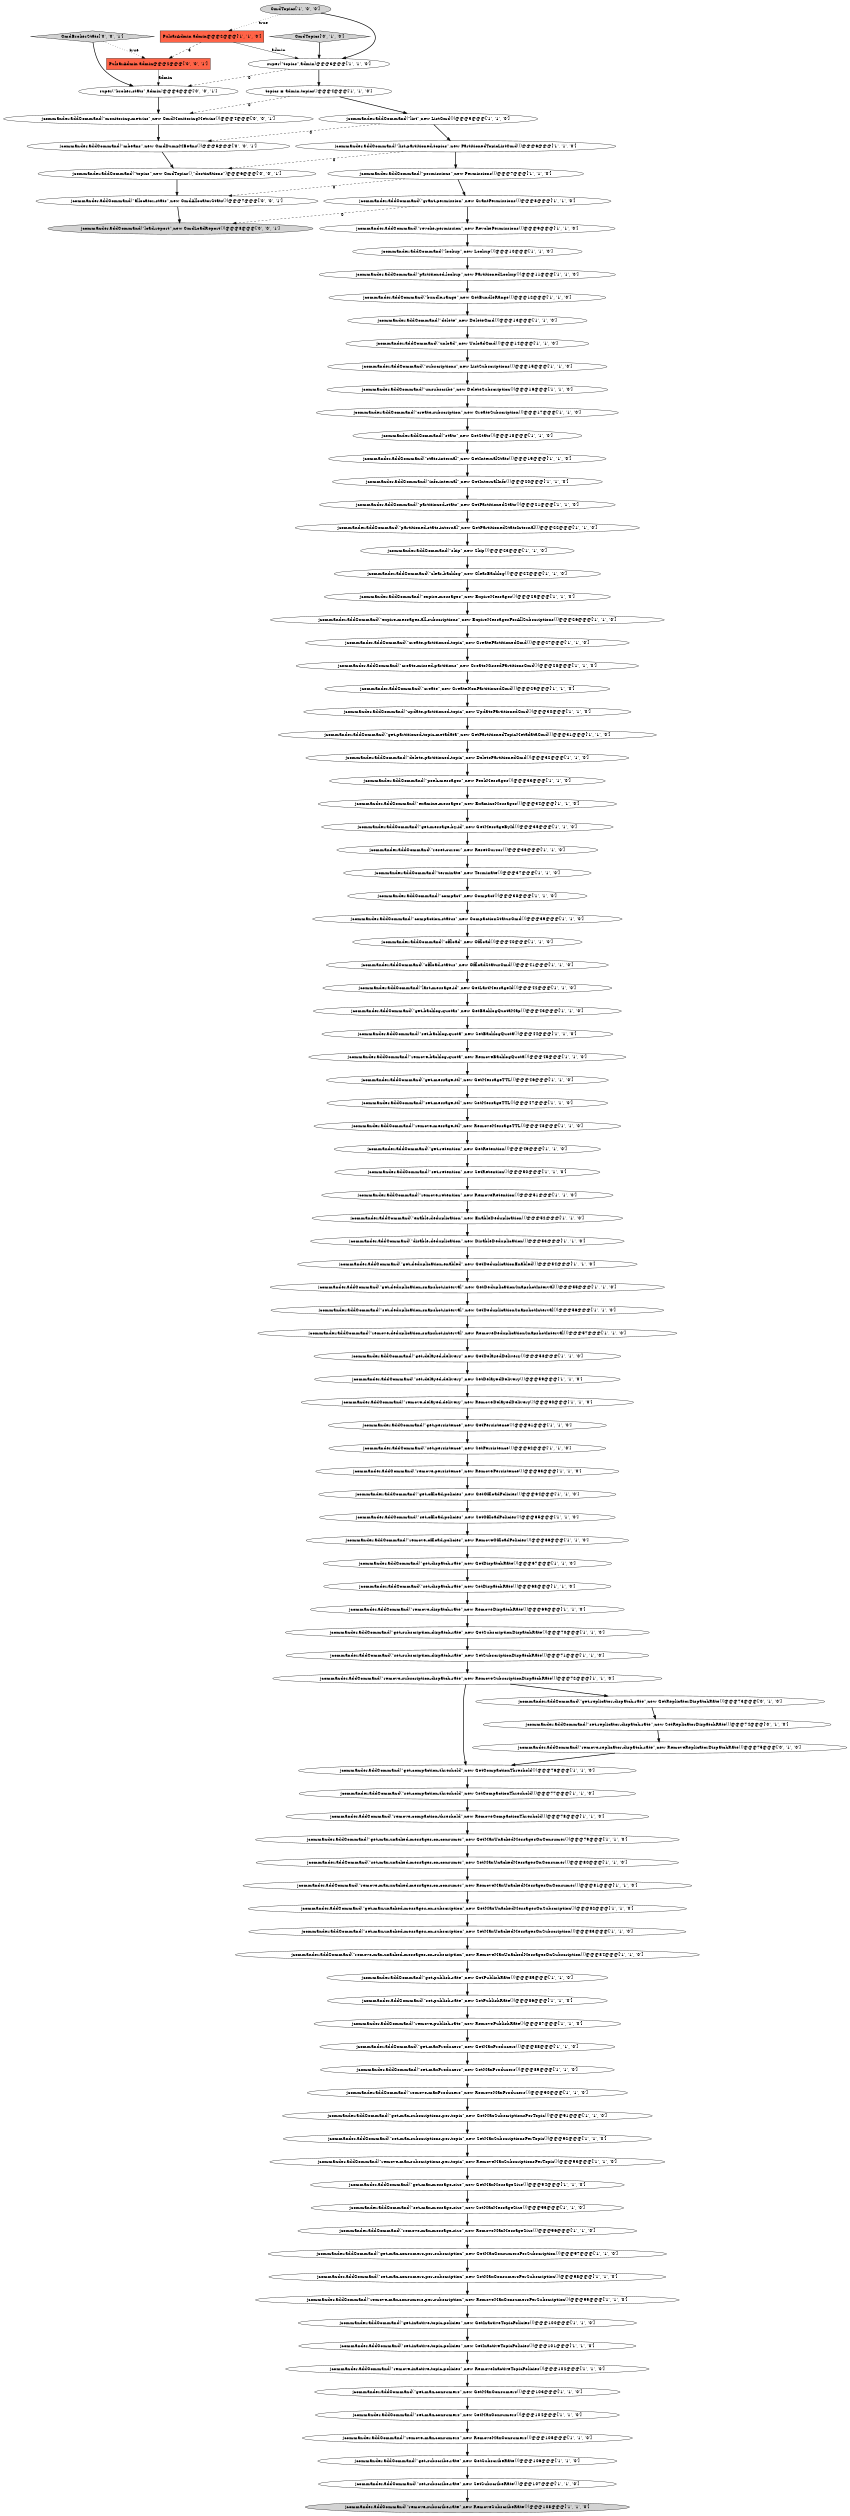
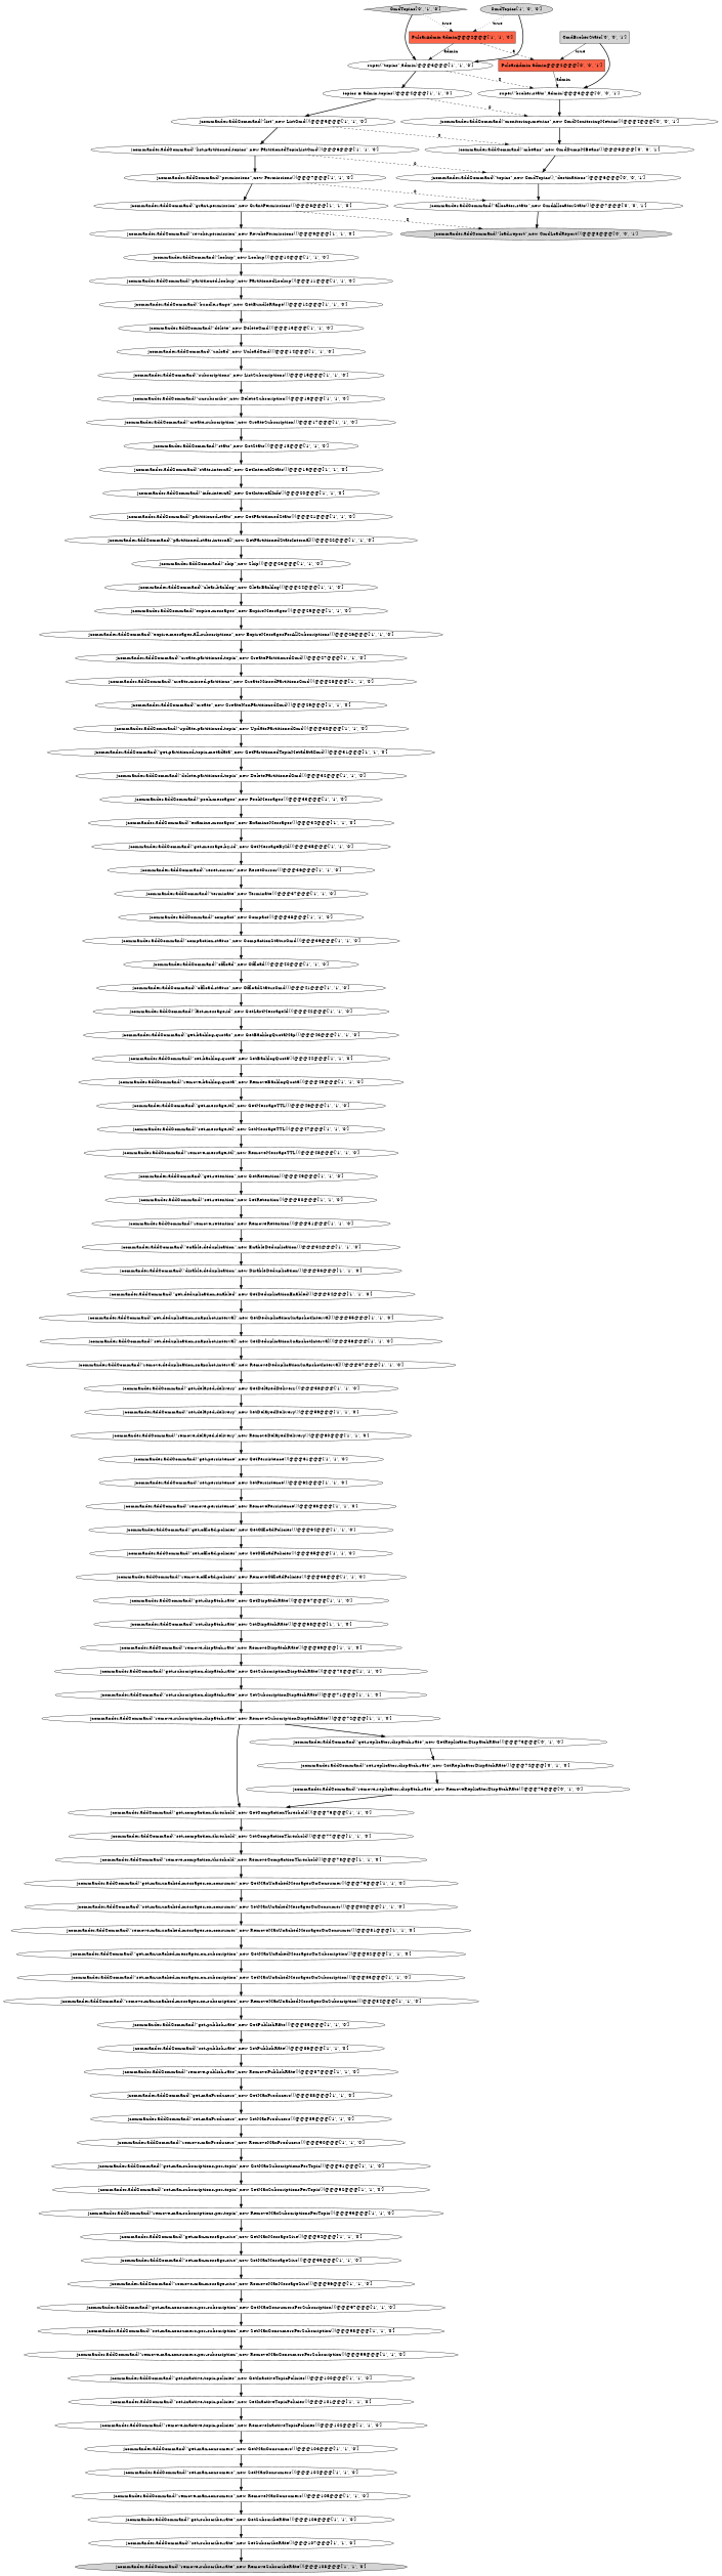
  digraph {
    node [fillcolor=white shape=ellipse style=filled]
    edge [style=bold]
    n1 [label="jcommander.addCommand(\"create-missed-partitions\",new CreateMissedPartitionsCmd())@@@28@@@['1', '1', '0']"]
    n2 [label="jcommander.addCommand(\"create\",new CreateNonPartitionedCmd())@@@29@@@['1', '1', '0']"]
    n3 [label="jcommander.addCommand(\"update-partitioned-topic\",new UpdatePartitionedCmd())@@@30@@@['1', '1', '0']"]
    n4 [label="jcommander.addCommand(\"get-partitioned-topic-metadata\",new GetPartitionedTopicMetadataCmd())@@@31@@@['1', '1', '0']"]
    n5 [label="jcommander.addCommand(\"delete-partitioned-topic\",new DeletePartitionedCmd())@@@32@@@['1', '1', '0']"]
    n6 [label="jcommander.addCommand(\"peek-messages\",new PeekMessages())@@@33@@@['1', '1', '0']"]
    n7 [label="jcommander.addCommand(\"get-max-consumers-per-subscription\",new GetMaxConsumersPerSubscription())@@@97@@@['1', '1', '0']"]
    n8 [label="jcommander.addCommand(\"set-max-consumers-per-subscription\",new SetMaxConsumersPerSubscription())@@@98@@@['1', '1', '0']"]
    n9 [label="jcommander.addCommand(\"remove-max-consumers-per-subscription\",new RemoveMaxConsumersPerSubscription())@@@99@@@['1', '1', '0']"]
    n10 [label="jcommander.addCommand(\"get-deduplication-enabled\",new GetDeduplicationEnabled())@@@54@@@['1', '1', '0']"]
    n11 [label="jcommander.addCommand(\"get-deduplication-snapshot-interval\",new GetDeduplicationSnapshotInterval())@@@55@@@['1', '1', '0']"]
    n12 [label="jcommander.addCommand(\"set-deduplication-snapshot-interval\",new SetDeduplicationSnapshotInterval())@@@56@@@['1', '1', '0']"]
    n13 [label="jcommander.addCommand(\"expire-messages-all-subscriptions\",new ExpireMessagesForAllSubscriptions())@@@26@@@['1', '1', '0']"]
    n14 [label="jcommander.addCommand(\"create-partitioned-topic\",new CreatePartitionedCmd())@@@27@@@['1', '1', '0']"]
    n15 [label="jcommander.addCommand(\"set-max-unacked-messages-on-consumer\",new SetMaxUnackedMessagesOnConsumer())@@@80@@@['1', '1', '0']"]
    n16 [label="jcommander.addCommand(\"remove-max-unacked-messages-on-consumer\",new RemoveMaxUnackedMessagesOnConsumer())@@@81@@@['1', '1', '0']"]
    n17 [label="jcommander.addCommand(\"get-max-unacked-messages-on-subscription\",new GetMaxUnackedMessagesOnSubscription())@@@82@@@['1', '1', '0']"]
    n18 [label="jcommander.addCommand(\"examine-messages\",new ExamineMessages())@@@34@@@['1', '1', '0']"]
    n19 [label="jcommander.addCommand(\"get-message-by-id\",new GetMessageById())@@@35@@@['1', '1', '0']"]
    n20 [label="jcommander.addCommand(\"allocator-stats\",new CmdAllocatorStats())@@@7@@@['0', '0', '1']"]
    n21 [fillcolor=lightgray label="jcommander.addCommand(\"load-report\",new CmdLoadReport())@@@8@@@['0', '0', '1']"]
    n22 [label="jcommander.addCommand(\"remove-max-consumers\",new RemoveMaxConsumers())@@@105@@@['1', '1', '0']"]
    n23 [label="jcommander.addCommand(\"get-subscribe-rate\",new GetSubscribeRate())@@@106@@@['1', '1', '0']"]
    n24 [label="jcommander.addCommand(\"set-subscribe-rate\",new SetSubscribeRate())@@@107@@@['1', '1', '0']"]
    n25 [label="jcommander.addCommand(\"remove-persistence\",new RemovePersistence())@@@63@@@['1', '1', '0']"]
    n26 [label="jcommander.addCommand(\"get-offload-policies\",new GetOffloadPolicies())@@@64@@@['1', '1', '0']"]
    n27 [label="jcommander.addCommand(\"set-offload-policies\",new SetOffloadPolicies())@@@65@@@['1', '1', '0']"]
    n28 [label="jcommander.addCommand(\"get-max-message-size\",new GetMaxMessageSize())@@@94@@@['1', '1', '0']"]
    n29 [label="jcommander.addCommand(\"set-max-message-size\",new SetMaxMessageSize())@@@95@@@['1', '1', '0']"]
    n30 [label="jcommander.addCommand(\"remove-max-message-size\",new RemoveMaxMessageSize())@@@96@@@['1', '1', '0']"]
    n31 [label="jcommander.addCommand(\"get-delayed-delivery\",new GetDelayedDelivery())@@@58@@@['1', '1', '0']"]
    n32 [label="jcommander.addCommand(\"set-delayed-delivery\",new SetDelayedDelivery())@@@59@@@['1', '1', '0']"]
    n33 [label="jcommander.addCommand(\"remove-delayed-delivery\",new RemoveDelayedDelivery())@@@60@@@['1', '1', '0']"]
    n34 [label="jcommander.addCommand(\"get-message-ttl\",new GetMessageTTL())@@@46@@@['1', '1', '0']"]
    n35 [label="jcommander.addCommand(\"set-message-ttl\",new SetMessageTTL())@@@47@@@['1', '1', '0']"]
    n36 [label="jcommander.addCommand(\"remove-message-ttl\",new RemoveMessageTTL())@@@48@@@['1', '1', '0']"]
    n37 [label="jcommander.addCommand(\"remove-offload-policies\",new RemoveOffloadPolicies())@@@66@@@['1', '1', '0']"]
    n38 [label="jcommander.addCommand(\"set-max-subscriptions-per-topic\",new SetMaxSubscriptionsPerTopic())@@@92@@@['1', '1', '0']"]
    n39 [label="jcommander.addCommand(\"remove-max-subscriptions-per-topic\",new RemoveMaxSubscriptionsPerTopic())@@@93@@@['1', '1', '0']"]
    n40 [fillcolor=tomato label="PulsarAdmin admin@@@2@@@['1', '1', '0']" shape=box]
    n41 [fillcolor=tomato label="PulsarAdmin admin@@@2@@@['0', '0', '1']" shape=box]
    n42 [label="super(\"topics\",admin)@@@3@@@['1', '1', '0']"]
    n43 [label="super(\"broker-stats\",admin)@@@3@@@['0', '0', '1']"]
    n44 [label="topics = admin.topics()@@@4@@@['1', '1', '0']"]
    n45 [label="jcommander.addCommand(\"set-publish-rate\",new SetPublishRate())@@@86@@@['1', '1', '0']"]
    n46 [label="jcommander.addCommand(\"remove-publish-rate\",new RemovePublishRate())@@@87@@@['1', '1', '0']"]
    n47 [label="jcommander.addCommand(\"get-maxProducers\",new GetMaxProducers())@@@88@@@['1', '1', '0']"]
    n48 [label="jcommander.addCommand(\"compact\",new Compact())@@@38@@@['1', '1', '0']"]
    n49 [label="jcommander.addCommand(\"compaction-status\",new CompactionStatusCmd())@@@39@@@['1', '1', '0']"]
    n50 [label="jcommander.addCommand(\"offload\",new Offload())@@@40@@@['1', '1', '0']"]
    n51 [label="jcommander.addCommand(\"stats-internal\",new GetInternalStats())@@@19@@@['1', '1', '0']"]
    n52 [label="jcommander.addCommand(\"info-internal\",new GetInternalInfo())@@@20@@@['1', '1', '0']"]
    n53 [label="jcommander.addCommand(\"partitioned-stats\",new GetPartitionedStats())@@@21@@@['1', '1', '0']"]
    n54 [label="jcommander.addCommand(\"set-compaction-threshold\",new SetCompactionThreshold())@@@77@@@['1', '1', '0']"]
    n55 [label="jcommander.addCommand(\"remove-compaction-threshold\",new RemoveCompactionThreshold())@@@78@@@['1', '1', '0']"]
    n56 [label="jcommander.addCommand(\"get-max-unacked-messages-on-consumer\",new GetMaxUnackedMessagesOnConsumer())@@@79@@@['1', '1', '0']"]
    n57 [label="jcommander.addCommand(\"stats\",new GetStats())@@@18@@@['1', '1', '0']"]
    n58 [label="jcommander.addCommand(\"remove-maxProducers\",new RemoveMaxProducers())@@@90@@@['1', '1', '0']"]
    n59 [label="jcommander.addCommand(\"get-max-subscriptions-per-topic\",new GetMaxSubscriptionsPerTopic())@@@91@@@['1', '1', '0']"]
    n60 [label="jcommander.addCommand(\"get-inactive-topic-policies\",new GetInactiveTopicPolicies())@@@100@@@['1', '1', '0']"]
    n61 [label="jcommander.addCommand(\"delete\",new DeleteCmd())@@@13@@@['1', '1', '0']"]
    n62 [label="jcommander.addCommand(\"unload\",new UnloadCmd())@@@14@@@['1', '1', '0']"]
    n63 [label="jcommander.addCommand(\"subscriptions\",new ListSubscriptions())@@@15@@@['1', '1', '0']"]
    n64 [label="jcommander.addCommand(\"partitioned-lookup\",new PartitionedLookup())@@@11@@@['1', '1', '0']"]
    n65 [label="jcommander.addCommand(\"bundle-range\",new GetBundleRange())@@@12@@@['1', '1', '0']"]
    n66 [label="jcommander.addCommand(\"set-dispatch-rate\",new SetDispatchRate())@@@68@@@['1', '1', '0']"]
    n67 [label="jcommander.addCommand(\"remove-dispatch-rate\",new RemoveDispatchRate())@@@69@@@['1', '1', '0']"]
    n68 [label="jcommander.addCommand(\"get-subscription-dispatch-rate\",new GetSubscriptionDispatchRate())@@@70@@@['1', '1', '0']"]
    n69 [label="jcommander.addCommand(\"partitioned-stats-internal\",new GetPartitionedStatsInternal())@@@22@@@['1', '1', '0']"]
    n70 [label="jcommander.addCommand(\"skip\",new Skip())@@@23@@@['1', '1', '0']"]
    n71 [label="jcommander.addCommand(\"revoke-permission\",new RevokePermissions())@@@9@@@['1', '1', '0']"]
    n72 [label="jcommander.addCommand(\"lookup\",new Lookup())@@@10@@@['1', '1', '0']"]
    n73 [label="jcommander.addCommand(\"remove-deduplication-snapshot-interval\",new RemoveDeduplicationSnapshotInterval())@@@57@@@['1', '1', '0']"]
    n74 [label="jcommander.addCommand(\"offload-status\",new OffloadStatusCmd())@@@41@@@['1', '1', '0']"]
    n75 [label="jcommander.addCommand(\"last-message-id\",new GetLastMessageId())@@@42@@@['1', '1', '0']"]
    n76 [label="jcommander.addCommand(\"get-backlog-quotas\",new GetBacklogQuotaMap())@@@43@@@['1', '1', '0']"]
    n77 [label="jcommander.addCommand(\"set-inactive-topic-policies\",new SetInactiveTopicPolicies())@@@101@@@['1', '1', '0']"]
    n78 [label="jcommander.addCommand(\"set-maxProducers\",new SetMaxProducers())@@@89@@@['1', '1', '0']"]
    n79 [label="jcommander.addCommand(\"remove-max-unacked-messages-on-subscription\",new RemoveMaxUnackedMessagesOnSubscription())@@@84@@@['1', '1', '0']"]
    n80 [label="jcommander.addCommand(\"get-publish-rate\",new GetPublishRate())@@@85@@@['1', '1', '0']"]
    n81 [label="jcommander.addCommand(\"set-max-unacked-messages-on-subscription\",new SetMaxUnackedMessagesOnSubscription())@@@83@@@['1', '1', '0']"]
    n82 [label="jcommander.addCommand(\"monitoring-metrics\",new CmdMonitoringMetrics())@@@4@@@['0', '0', '1']"]
    n83 [label="jcommander.addCommand(\"mbeans\",new CmdDumpMBeans())@@@5@@@['0', '0', '1']"]
    n84 [label="jcommander.addCommand(\"topics\",new CmdTopics(),\"destinations\")@@@6@@@['0', '0', '1']"]
-   n85 [fillcolor=lightgray label="CmdBrokerStats['0', '0', '1']" shape=diamond]
+   n85 [fillcolor=lightgray label="CmdBrokerStats['0', '0', '1']" shape=box]
    n86 [label="jcommander.addCommand(\"set-retention\",new SetRetention())@@@50@@@['1', '1', '0']"]
    n87 [label="jcommander.addCommand(\"remove-retention\",new RemoveRetention())@@@51@@@['1', '1', '0']"]
    n88 [label="jcommander.addCommand(\"enable-deduplication\",new EnableDeduplication())@@@52@@@['1', '1', '0']"]
    n89 [label="jcommander.addCommand(\"set-subscription-dispatch-rate\",new SetSubscriptionDispatchRate())@@@71@@@['1', '1', '0']"]
    n90 [label="jcommander.addCommand(\"remove-subscription-dispatch-rate\",new RemoveSubscriptionDispatchRate())@@@72@@@['1', '1', '0']"]
    n91 [label="jcommander.addCommand(\"remove-inactive-topic-policies\",new RemoveInactiveTopicPolicies())@@@102@@@['1', '1', '0']"]
    n92 [label="jcommander.addCommand(\"get-max-consumers\",new GetMaxConsumers())@@@103@@@['1', '1', '0']"]
    n93 [label="jcommander.addCommand(\"set-max-consumers\",new SetMaxConsumers())@@@104@@@['1', '1', '0']"]
    n94 [label="jcommander.addCommand(\"set-backlog-quota\",new SetBacklogQuota())@@@44@@@['1', '1', '0']"]
    n95 [label="jcommander.addCommand(\"remove-backlog-quota\",new RemoveBacklogQuota())@@@45@@@['1', '1', '0']"]
    n96 [label="jcommander.addCommand(\"get-persistence\",new GetPersistence())@@@61@@@['1', '1', '0']"]
    n97 [label="jcommander.addCommand(\"set-persistence\",new SetPersistence())@@@62@@@['1', '1', '0']"]
    n98 [label="jcommander.addCommand(\"create-subscription\",new CreateSubscription())@@@17@@@['1', '1', '0']"]
    n99 [label="jcommander.addCommand(\"disable-deduplication\",new DisableDeduplication())@@@53@@@['1', '1', '0']"]
    n100 [label="jcommander.addCommand(\"reset-cursor\",new ResetCursor())@@@36@@@['1', '1', '0']"]
    n101 [label="jcommander.addCommand(\"clear-backlog\",new ClearBacklog())@@@24@@@['1', '1', '0']"]
    n102 [label="jcommander.addCommand(\"expire-messages\",new ExpireMessages())@@@25@@@['1', '1', '0']"]
    n103 [label="jcommander.addCommand(\"get-compaction-threshold\",new GetCompactionThreshold())@@@76@@@['1', '1', '0']"]
    n104 [label="jcommander.addCommand(\"get-dispatch-rate\",new GetDispatchRate())@@@67@@@['1', '1', '0']"]
    n105 [label="jcommander.addCommand(\"list\",new ListCmd())@@@5@@@['1', '1', '0']"]
    n106 [label="jcommander.addCommand(\"terminate\",new Terminate())@@@37@@@['1', '1', '0']"]
    n107 [label="jcommander.addCommand(\"permissions\",new Permissions())@@@7@@@['1', '1', '0']"]
    n108 [label="jcommander.addCommand(\"grant-permission\",new GrantPermissions())@@@8@@@['1', '1', '0']"]
    n109 [fillcolor=lightgray label="CmdTopics['0', '1', '0']" shape=diamond]
    n110 [label="jcommander.addCommand(\"set-replicator-dispatch-rate\",new SetReplicatorDispatchRate())@@@74@@@['0', '1', '0']"]
    n111 [label="jcommander.addCommand(\"remove-replicator-dispatch-rate\",new RemoveReplicatorDispatchRate())@@@75@@@['0', '1', '0']"]
    n112 [fillcolor=lightgray label="CmdTopics['1', '0', '0']"]
    n113 [label="jcommander.addCommand(\"list-partitioned-topics\",new PartitionedTopicListCmd())@@@6@@@['1', '1', '0']"]
    n114 [label="jcommander.addCommand(\"unsubscribe\",new DeleteSubscription())@@@16@@@['1', '1', '0']"]
    n115 [label="jcommander.addCommand(\"get-replicator-dispatch-rate\",new GetReplicatorDispatchRate())@@@73@@@['0', '1', '0']"]
    n116 [fillcolor=lightgray label="jcommander.addCommand(\"remove-subscribe-rate\",new RemoveSubscribeRate())@@@108@@@['1', '1', '0']"]
    n117 [label="jcommander.addCommand(\"get-retention\",new GetRetention())@@@49@@@['1', '1', '0']"]
    n1 -> n2
    n2 -> n3
    n3 -> n4
    n4 -> n5
    n5 -> n6
    n6 -> n18
    n7 -> n8
    n8 -> n9
    n9 -> n60
    n10 -> n11
    n11 -> n12
    n12 -> n73
    n13 -> n14
    n14 -> n1
    n15 -> n16
    n16 -> n17
    n17 -> n81
    n18 -> n19
    n19 -> n100
    n20 -> n21
    n22 -> n23
    n23 -> n24
    n24 -> n116
    n25 -> n26
    n26 -> n27
    n27 -> n37
    n28 -> n29
    n29 -> n30
    n30 -> n7
    n31 -> n32
    n32 -> n33
    n33 -> n96
    n34 -> n35
    n35 -> n36
    n36 -> n117
    n37 -> n104
    n38 -> n39
    n39 -> n28
    n40 -> n41 [label=3 style=dashed]
    n40 -> n42 [label=admin style=solid]
    n41 -> n43 [label=admin style=solid]
    n42 -> n43 [label=0 style=dashed]
    n42 -> n44
    n43 -> n82
    n44 -> n82 [label=0 style=dashed]
    n44 -> n105
    n45 -> n46
    n46 -> n47
    n47 -> n78
    n48 -> n49
    n49 -> n50
    n50 -> n74
    n51 -> n52
    n52 -> n53
    n53 -> n69
    n54 -> n55
    n55 -> n56
    n56 -> n15
    n57 -> n51
    n58 -> n59
    n59 -> n38
    n60 -> n77
    n61 -> n62
    n62 -> n63
    n63 -> n114
    n64 -> n65
    n65 -> n61
    n66 -> n67
    n67 -> n68
    n68 -> n89
    n69 -> n70
    n70 -> n101
    n71 -> n72
    n72 -> n64
    n73 -> n31
    n74 -> n75
    n75 -> n76
    n76 -> n94
    n77 -> n91
    n78 -> n58
    n79 -> n80
    n80 -> n45
    n81 -> n79
    n82 -> n83
    n83 -> n84
    n84 -> n20
-   n85 -> n41 [label=true style=dotted]
+   n85 -> n41 [label=true style=solid]
    n85 -> n43
    n86 -> n87
    n87 -> n88
    n88 -> n99
    n89 -> n90
    n90 -> n103
    n90 -> n115
    n91 -> n92
    n92 -> n93
    n93 -> n22
    n94 -> n95
    n95 -> n34
    n96 -> n97
    n97 -> n25
    n98 -> n57
    n99 -> n10
    n100 -> n106
    n101 -> n102
    n102 -> n13
    n103 -> n54
    n104 -> n66
    n105 -> n83 [label=0 style=dashed]
    n105 -> n113
    n106 -> n48
    n107 -> n20 [label=0 style=dashed]
    n107 -> n108
    n108 -> n21 [label=0 style=dashed]
    n108 -> n71
+   n109 -> n40 [label=true style=dotted]
    n109 -> n42
    n110 -> n111
    n111 -> n103
    n112 -> n40 [label=true style=dotted]
    n112 -> n42
    n113 -> n84 [label=0 style=dashed]
    n113 -> n107
    n114 -> n98
    n115 -> n110
    n117 -> n86
  }
